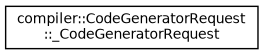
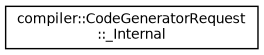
  digraph {
    rankdir=LR
-   n1 [color=black fillcolor=white fontname=Helvetica fontsize=10 height=0.2 label="compiler::CodeGeneratorRequest\l::_CodeGeneratorRequest" shape=record style=filled width=0.4]
+   n1 [color=black fillcolor=white fontname=Helvetica fontsize=10 height=0.2 label="compiler::CodeGeneratorRequest\l::_Internal" shape=record style=filled width=0.4]
  }
